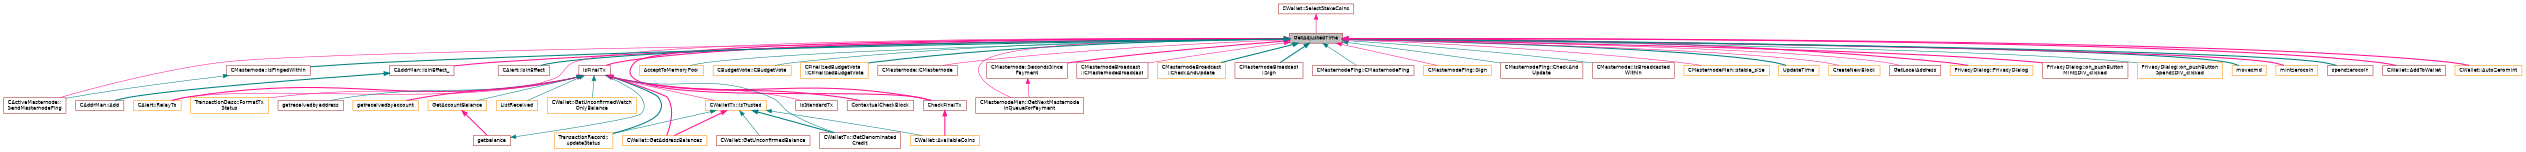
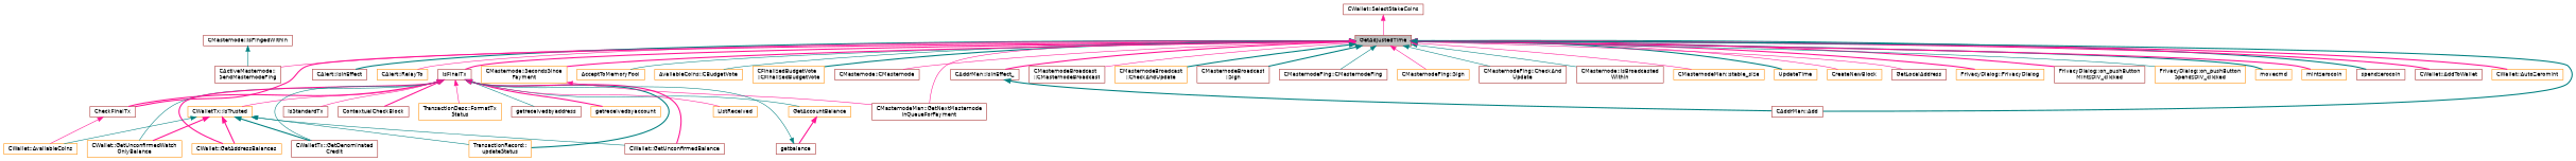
  digraph {
    rankdir=TB
    node [color=brown fillcolor=white fontname=Helvetica fontsize=10 shape=record style=filled]
    edge [color=deeppink dir=back fontname=Helvetica fontsize=10 labelfontname=Helvetica labelfontsize=10 style=solid]
    n1 [fillcolor=grey75 fontcolor=black height=0.2 label=GetAdjustedTime width=0.4]
    n2 [height=0.2 label="CActiveMasternode::\lSendMasternodePing" width=0.4]
    n3 [height=0.2 label="CAddrMan::IsInEffect_" width=0.4]
    n4 [height=0.2 label="CAlert::IsInEffect" width=0.4]
    n5 [color=darkorange height=0.2 label="CAlert::RelayTo" width=0.4]
    n6 [height=0.2 label=IsFinalTx width=0.4]
    n7 [height=0.2 label=CheckFinalTx width=0.4]
    n8 [color=darkorange height=0.2 label=AcceptToMemoryPool width=0.4]
-   n9 [color=darkorange height=0.2 label="CBudgetVote::CBudgetVote" width=0.4]
+   n9 [color=darkorange height=0.2 label="AvailableCoins::CBudgetVote" width=0.4]
    n10 [color=darkorange height=0.2 label="CFinalizedBudgetVote\l::CFinalizedBudgetVote" width=0.4]
    n11 [height=0.2 label="CMasternode::CMasternode" width=0.4]
-   n12 [height=0.2 label="CMasternode::SecondsSince\lPayment" width=0.4]
+   n12 [color=darkorange height=0.2 label="CMasternode::SecondsSince\lPayment" width=0.4]
    n13 [height=0.2 label="CMasternodeMan::GetNextMasternode\lInQueueForPayment" width=0.4]
    n14 [height=0.2 label="CMasternodeBroadcast\l::CMasternodeBroadcast" width=0.4]
    n15 [color=darkorange height=0.2 label="CMasternodeBroadcast\l::CheckAndUpdate" width=0.4]
    n16 [height=0.2 label="CMasternodeBroadcast\l::Sign" width=0.4]
    n17 [height=0.2 label="CMasternodePing::CMasternodePing" width=0.4]
    n18 [color=darkorange height=0.2 label="CMasternodePing::Sign" width=0.4]
    n19 [height=0.2 label="CMasternodePing::CheckAnd\lUpdate" width=0.4]
    n20 [height=0.2 label="CMasternode::IsBroadcasted\lWithin" width=0.4]
    n21 [height=0.2 label="CMasternode::IsPingedWithin" width=0.4]
    n22 [color=darkorange height=0.2 label="CMasternodeMan::stable_size" width=0.4]
    n23 [color=darkorange height=0.2 label=UpdateTime width=0.4]
    n24 [color=darkorange height=0.2 label=CreateNewBlock width=0.4]
    n25 [height=0.2 label=GetLocalAddress width=0.4]
    n26 [color=darkorange height=0.2 label="PrivacyDialog::PrivacyDialog" width=0.4]
    n27 [height=0.2 label="PrivacyDialog::on_pushButton\lMintzDIV_clicked" width=0.4]
    n28 [color=darkorange height=0.2 label="PrivacyDialog::on_pushButton\lSpendzDIV_clicked" width=0.4]
    n29 [color=darkorange height=0.2 label=movecmd width=0.4]
    n30 [color=darkorange height=0.2 label=mintzerocoin width=0.4]
    n31 [height=0.2 label=spendzerocoin width=0.4]
    n32 [height=0.2 label="CWallet::AddToWallet" width=0.4]
    n33 [color=darkorange height=0.2 label="CWallet::AutoZeromint" width=0.4]
    n34 [height=0.2 label="CAddrMan::Add" width=0.4]
    n35 [height=0.2 label=IsStandardTx width=0.4]
    n36 [height=0.2 label=ContextualCheckBlock width=0.4]
    n37 [color=darkorange height=0.2 label="TransactionDesc::FormatTx\lStatus" width=0.4]
    n38 [color=darkorange height=0.2 label="TransactionRecord::\lupdateStatus" width=0.4]
    n39 [height=0.2 label=getreceivedbyaddress width=0.4]
    n40 [color=darkorange height=0.2 label=getreceivedbyaccount width=0.4]
    n41 [color=darkorange height=0.2 label=GetAccountBalance width=0.4]
    n42 [color=darkorange height=0.2 label=ListReceived width=0.4]
    n43 [height=0.2 label="CWallet::GetUnconfirmedBalance" width=0.4]
    n44 [color=darkorange height=0.2 label="CWallet::GetUnconfirmedWatch\lOnlyBalance" width=0.4]
    n45 [color=darkorange height=0.2 label="CWallet::GetAddressBalances" width=0.4]
    n46 [height=0.2 label="CWalletTx::GetDenominated\lCredit" width=0.4]
    n47 [color=darkorange height=0.2 label="CWalletTx::IsTrusted" width=0.4]
    n48 [color=darkorange height=0.2 label="CWallet::AvailableCoins" width=0.4]
    n49 [height=0.2 label="CWallet::SelectStakeCoins" width=0.4]
    n50 [height=0.2 label=getbalance width=0.4]
    n1 -> n2
    n1 -> n3 [style=bold]
    n1 -> n4 [color=teal style=bold]
    n1 -> n5
    n1 -> n6 [style=bold]
    n1 -> n7 [style=bold]
    n1 -> n8 [color=teal]
    n1 -> n9 [color=teal]
    n1 -> n10 [color=teal style=bold]
    n1 -> n11
    n1 -> n12 [style=bold]
    n1 -> n13
    n1 -> n14
    n1 -> n15 [color=teal style=bold]
    n1 -> n16 [color=teal style=bold]
    n1 -> n17 [color=teal]
    n1 -> n18
    n1 -> n19 [color=teal]
    n1 -> n20 [color=teal]
-   n1 -> n21 [color=teal style=bold]
+   n1 -> n34 [color=teal style=bold]
    n1 -> n22
    n1 -> n23 [color=teal style=bold]
    n1 -> n24
    n1 -> n25
    n1 -> n26 [style=bold]
    n1 -> n27 [style=bold]
    n1 -> n28 [color=teal]
    n1 -> n29 [color=teal style=bold]
    n1 -> n30 [style=bold]
    n1 -> n31 [color=teal style=bold]
    n1 -> n32 [style=bold]
    n1 -> n33 [style=bold]
    n3 -> n34 [color=teal style=bold]
    n6 -> n7 [style=bold]
    n6 -> n35
    n6 -> n36 [style=bold]
    n6 -> n37
    n6 -> n38 [color=teal style=bold]
    n6 -> n39 [color=teal]
    n6 -> n40 [style=bold]
    n6 -> n41 [color=teal]
-   n6 -> n42 [color=teal]
-   n6 -> n5 [style=bold]
+   n6 -> n42
+   n6 -> n43 [style=bold]
    n6 -> n44 [color=teal]
    n6 -> n45 [style=bold]
    n6 -> n46 [color=teal]
    n6 -> n47
-   n7 -> n48 [style=bold]
+   n7 -> n48
    n12 -> n13
    n21 -> n2 [color=teal]
    n41 -> n50 [style=bold]
    n47 -> n38 [color=teal]
    n47 -> n43 [color=teal]
+   n47 -> n44 [style=bold]
    n47 -> n45 [style=bold]
    n47 -> n46 [color=teal style=bold]
    n47 -> n48 [color=teal]
    n49 -> n1
    n50 -> n6 [color=teal]
  }
